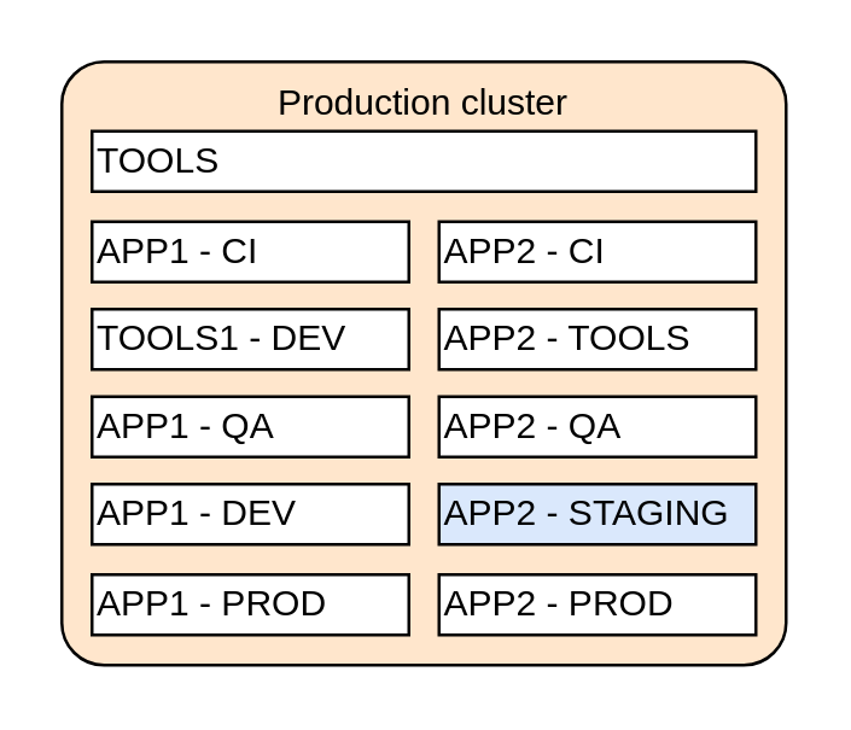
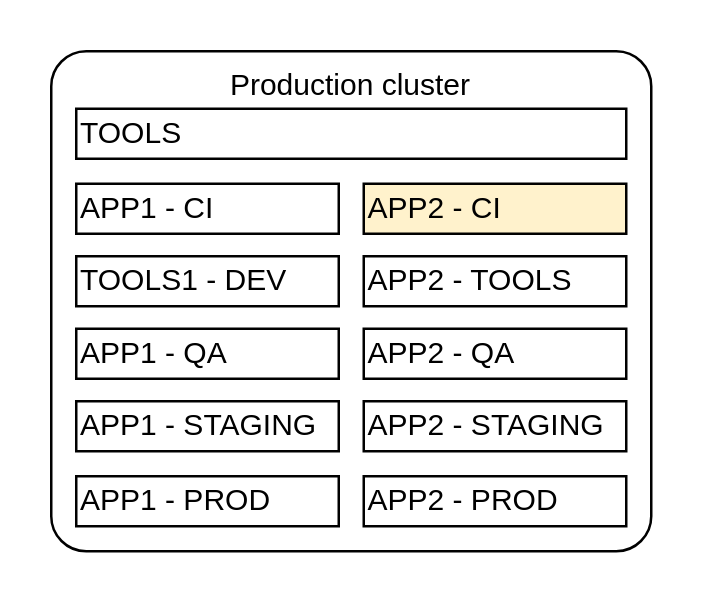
  <mxCell id="0" />
  <mxCell id="1" parent="0" />
- <mxCell id="2" value="Production cluster" style="rounded=1;whiteSpace=wrap;html=1;verticalAlign=top;arcSize=7;fillColor=#ffe6cc;" vertex="1" parent="1"><mxGeometry x="20" y="20" width="240" height="200" as="geometry" /></mxCell>
+ <mxCell id="2" value="Production cluster" style="rounded=1;whiteSpace=wrap;html=1;verticalAlign=top;arcSize=7;" vertex="1" parent="1"><mxGeometry x="20" y="20" width="240" height="200" as="geometry" /></mxCell>
  <mxCell id="3" value="" style="group" vertex="1" connectable="0" parent="1"><mxGeometry x="30" y="131" width="220" height="20" as="geometry" /></mxCell>
  <mxCell id="4" value="APP1 - QA" style="rounded=0;whiteSpace=wrap;html=1;align=left;" vertex="1" parent="3"><mxGeometry width="105" height="20" as="geometry" /></mxCell>
  <mxCell id="5" value="APP2 - QA" style="rounded=0;whiteSpace=wrap;html=1;align=left;" vertex="1" parent="3"><mxGeometry x="115" width="105" height="20" as="geometry" /></mxCell>
  <mxCell id="6" value="" style="group" vertex="1" connectable="0" parent="1"><mxGeometry x="30" y="160" width="220" height="20" as="geometry" /></mxCell>
- <mxCell id="7" value="APP1 - DEV" style="rounded=0;whiteSpace=wrap;html=1;align=left;" vertex="1" parent="6"><mxGeometry width="105" height="20" as="geometry" /></mxCell>
- <mxCell id="8" value="APP2 - STAGING" style="rounded=0;whiteSpace=wrap;html=1;align=left;fillColor=#dae8fc;" vertex="1" parent="6"><mxGeometry x="115" width="105" height="20" as="geometry" /></mxCell>
+ <mxCell id="7" value="APP1 - STAGING" style="rounded=0;whiteSpace=wrap;html=1;align=left;" vertex="1" parent="6"><mxGeometry width="105" height="20" as="geometry" /></mxCell>
+ <mxCell id="8" value="APP2 - STAGING" style="rounded=0;whiteSpace=wrap;html=1;align=left;" vertex="1" parent="6"><mxGeometry x="115" width="105" height="20" as="geometry" /></mxCell>
  <mxCell id="9" value="" style="group" vertex="1" connectable="0" parent="1"><mxGeometry x="30" y="102" width="220" height="20" as="geometry" /></mxCell>
  <mxCell id="10" value="TOOLS1 - DEV" style="rounded=0;whiteSpace=wrap;html=1;align=left;" vertex="1" parent="9"><mxGeometry width="105" height="20" as="geometry" /></mxCell>
  <mxCell id="11" value="APP2 - TOOLS" style="rounded=0;whiteSpace=wrap;html=1;align=left;" vertex="1" parent="9"><mxGeometry x="115" width="105" height="20" as="geometry" /></mxCell>
  <mxCell id="12" value="" style="group" vertex="1" connectable="0" parent="1"><mxGeometry x="30" y="73" width="220" height="20" as="geometry" /></mxCell>
  <mxCell id="13" value="APP1 - CI" style="rounded=0;whiteSpace=wrap;html=1;align=left;" vertex="1" parent="12"><mxGeometry width="105" height="20" as="geometry" /></mxCell>
- <mxCell id="14" value="APP2 - CI" style="rounded=0;whiteSpace=wrap;html=1;align=left;" vertex="1" parent="12"><mxGeometry x="115" width="105" height="20" as="geometry" /></mxCell>
+ <mxCell id="14" value="APP2 - CI" style="rounded=0;whiteSpace=wrap;html=1;align=left;fillColor=#fff2cc;" vertex="1" parent="12"><mxGeometry x="115" width="105" height="20" as="geometry" /></mxCell>
  <mxCell id="15" value="TOOLS" style="rounded=0;whiteSpace=wrap;html=1;align=left;" vertex="1" parent="1"><mxGeometry x="30" y="43" width="220" height="20" as="geometry" /></mxCell>
  <mxCell id="16" value="" style="group" vertex="1" connectable="0" parent="1"><mxGeometry x="30" y="190" width="220" height="20" as="geometry" /></mxCell>
  <mxCell id="17" value="APP1 - PROD" style="rounded=0;whiteSpace=wrap;html=1;align=left;" vertex="1" parent="16"><mxGeometry width="105" height="20" as="geometry" /></mxCell>
  <mxCell id="18" value="APP2 - PROD" style="rounded=0;whiteSpace=wrap;html=1;align=left;" vertex="1" parent="16"><mxGeometry x="115" width="105" height="20" as="geometry" /></mxCell>
